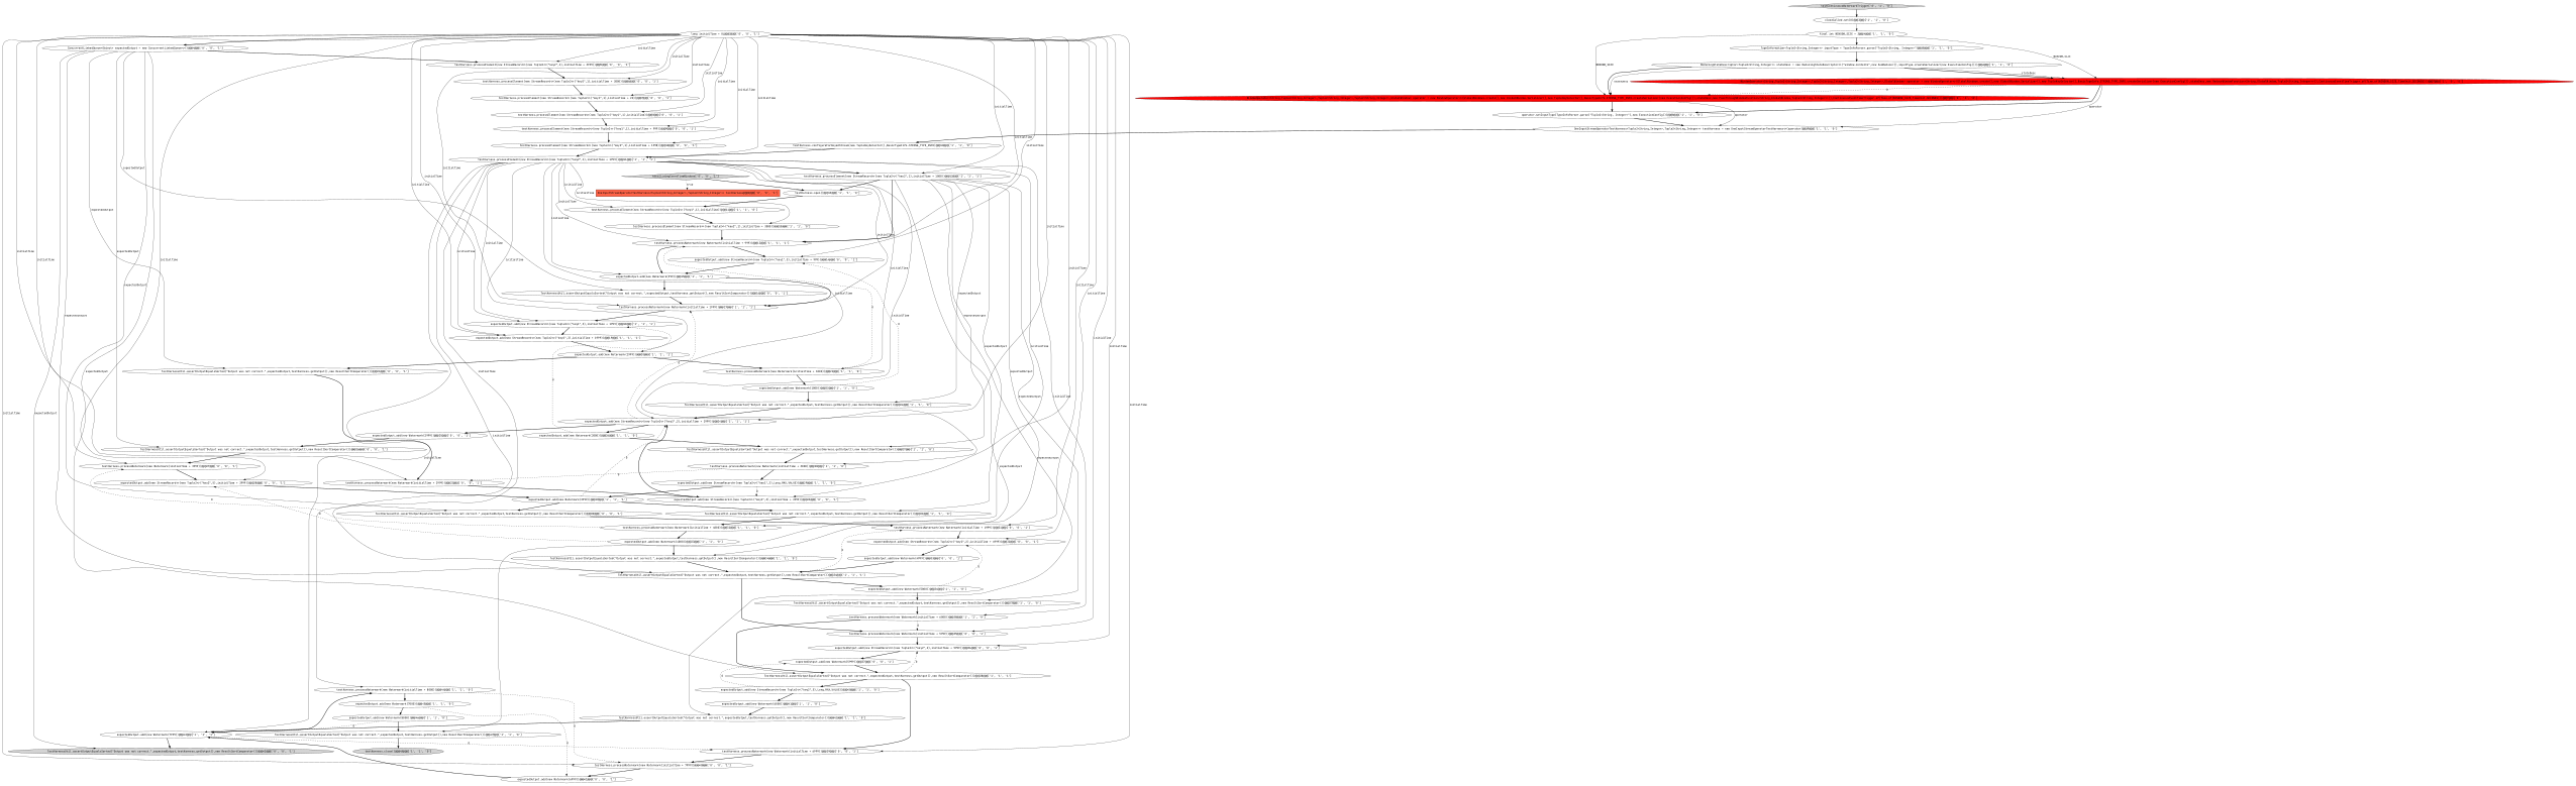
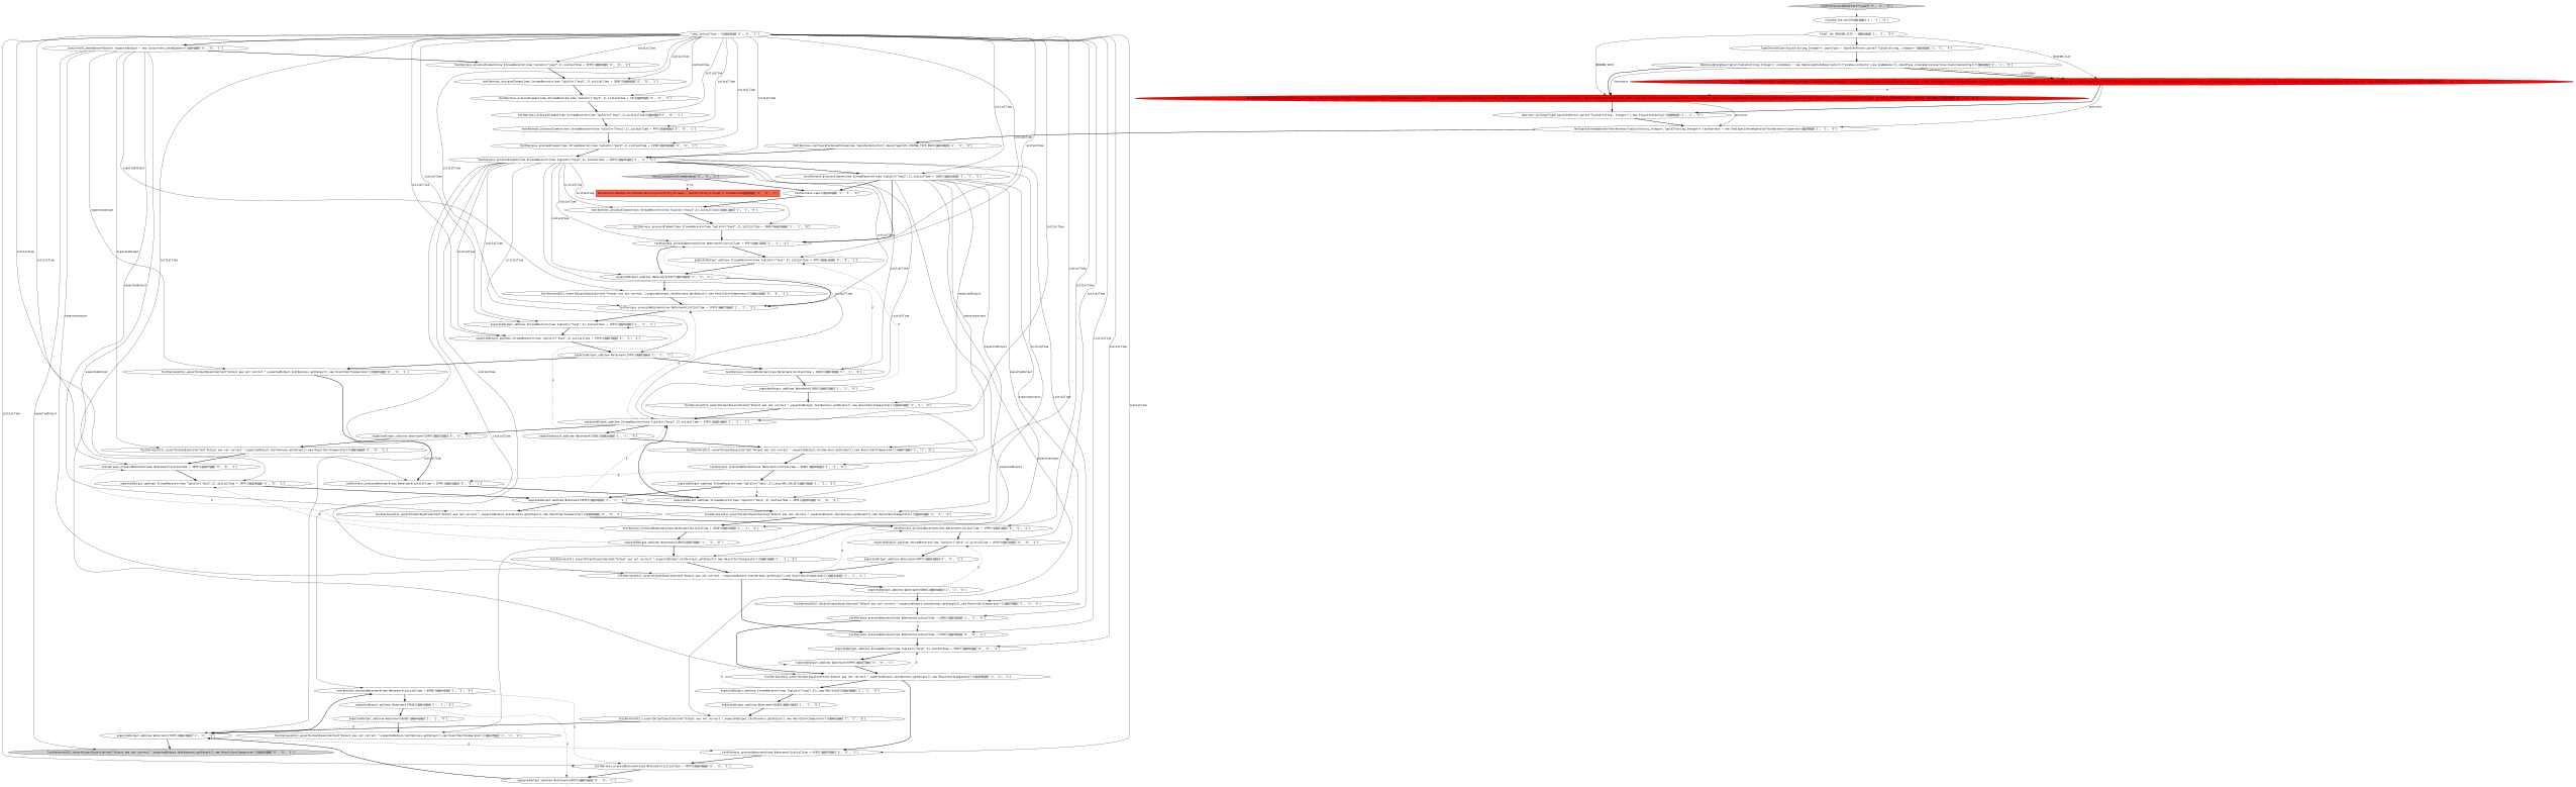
  digraph {
    fontname="JetBrains Mono"
    node [fillcolor=white fontname="JetBrains Mono" shape=ellipse style=filled]
    edge [fontname="JetBrains Mono" style=bold]
    n1 [label="testHarness.processWatermark(new Watermark(initialTime + 8000))@@@44@@@['1', '1', '0']"]
    n2 [label="expectedOutput.add(new Watermark(7000))@@@45@@@['1', '1', '0']"]
    n3 [label="testHarness.processWatermark(new Watermark(initialTime + 7999))@@@40@@@['0', '0', '1']"]
    n4 [label="expectedOutput.add(new Watermark(8000))@@@46@@@['1', '1', '0']"]
    n5 [label="expectedOutput.add(new Watermark(6999))@@@41@@@['0', '0', '1']"]
    n6 [label="long initialTime = 0L@@@3@@@['0', '0', '1']"]
    n7 [label="expectedOutput.add(new StreamRecord<>(new Tuple2<>(\"key2\",2),initialTime + 5999))@@@36@@@['0', '0', '1']"]
    n8 [label="testHarness.processElement(new StreamRecord<>(new Tuple2<>(\"key2\",1),initialTime + 1000))@@@12@@@['1', '1', '1']"]
    n9 [label="testHarness.processElement(new StreamRecord<>(new Tuple2<>(\"key2\",1),initialTime + 1999))@@@11@@@['1', '1', '1']"]
    n10 [label="testHarness.processElement(new StreamRecord<>(new Tuple2<>(\"key1\",1),initialTime + 999))@@@9@@@['0', '0', '1']"]
    n11 [label="expectedOutput.add(new StreamRecord<>(new Tuple2<>(\"key2\",3),initialTime + 1999))@@@19@@@['1', '1', '1']"]
    n12 [label="expectedOutput.add(new StreamRecord<>(new Tuple2<>(\"key1\",3),initialTime + 2999))@@@23@@@['0', '0', '1']"]
    n13 [label="expectedOutput.add(new StreamRecord<>(new Tuple2<>(\"key1\",3),initialTime + 999))@@@14@@@['0', '0', '1']"]
    n14 [label="ConcurrentLinkedQueue<Object> expectedOutput = new ConcurrentLinkedQueue<>()@@@4@@@['0', '0', '1']"]
    n15 [label="expectedOutput.add(new StreamRecord<>(new Tuple2<>(\"key2\",3),initialTime + 2999))@@@24@@@['1', '1', '1']"]
    n16 [label="expectedOutput.add(new StreamRecord<>(new Tuple2<>(\"key2\",5),initialTime + 3999))@@@28@@@['0', '0', '1']"]
    n17 [label="expectedOutput.add(new StreamRecord<>(new Tuple2<>(\"key2\",2),initialTime + 4999))@@@32@@@['0', '0', '1']"]
    n18 [label="expectedOutput.add(new StreamRecord<>(new Tuple2<>(\"key1\",3),initialTime + 1999))@@@18@@@['1', '1', '1']"]
    n19 [label="testHarness.processWatermark(new Watermark(initialTime + 5999))@@@35@@@['0', '0', '1']"]
    n20 [label="testHarness.processWatermark(new Watermark(initialTime + 4999))@@@31@@@['0', '0', '1']"]
    n21 [label="testHarness.processElement(new StreamRecord<>(new Tuple2<>(\"key1\",1),initialTime))@@@8@@@['0', '0', '1']"]
    n22 [label="testHarness.processWatermark(new Watermark(initialTime + 3999))@@@27@@@['0', '0', '1']"]
    n23 [label="testHarness.processElement(new StreamRecord<>(new Tuple2<>(\"key2\",1),initialTime + 3999))@@@5@@@['0', '0', '1']"]
    n24 [label="testHarness.processWatermark(new Watermark(initialTime + 999))@@@13@@@['1', '1', '1']"]
    n25 [label="testHarness.processElement(new StreamRecord<>(new Tuple2<>(\"key1\",1),initialTime + 20))@@@7@@@['0', '0', '1']"]
    n26 [label="testHarness.processWatermark(new Watermark(initialTime + 1999))@@@17@@@['1', '1', '1']"]
    n27 [label="testHarness.processWatermark(new Watermark(initialTime + 6999))@@@39@@@['0', '0', '1']"]
    n28 [label="testHarness.processElement(new StreamRecord<>(new Tuple2<>(\"key2\",1),initialTime + 1998))@@@10@@@['0', '0', '1']"]
    n29 [label="testHarness.processWatermark(new Watermark(initialTime + 2999))@@@22@@@['0', '0', '1']"]
    n30 [label="testHarness.processElement(new StreamRecord<>(new Tuple2<>(\"key2\",1),initialTime + 3000))@@@6@@@['0', '0', '1']"]
    n31 [label="expectedOutput.add(new Watermark(5999))@@@37@@@['0', '0', '1']"]
    n32 [label="TestHarnessUtil.assertOutputEqualsSorted(\"Output was not correct.\",expectedOutput,testHarness.getOutput(),new ResultSortComparator())@@@34@@@['1', '1', '0']"]
    n33 [label="TestHarnessUtil.assertOutputEqualsSorted(\"Output was not correct.\",expectedOutput,testHarness.getOutput(),new ResultSortComparator())@@@47@@@['1', '1', '0']"]
    n34 [label="TestHarnessUtil.assertOutputEqualsSorted(\"Output was not correct.\",expectedOutput,testHarness.getOutput(),new ResultSortComparator())@@@24@@@['1', '1', '0']"]
    n35 [label="testHarness.open()@@@13@@@['1', '1', '0']"]
    n36 [label="TestHarnessUtil.assertOutputEqualsSorted(\"Output was not correct.\",expectedOutput,testHarness.getOutput(),new ResultSortComparator())@@@27@@@['1', '1', '0']"]
    n37 [label="TestHarnessUtil.assertOutputEqualsSorted(\"Output was not correct.\",expectedOutput,testHarness.getOutput(),new ResultSortComparator())@@@37@@@['1', '1', '0']"]
    n38 [label="TestHarnessUtil.assertOutputEqualsSorted(\"Output was not correct.\",expectedOutput,testHarness.getOutput(),new ResultSortComparator())@@@31@@@['1', '1', '0']"]
    n39 [label="TestHarnessUtil.assertOutputEqualsSorted(\"Output was not correct.\",expectedOutput,testHarness.getOutput(),new ResultSortComparator())@@@42@@@['1', '1', '0']"]
    n40 [label="TestHarnessUtil.assertOutputEqualsSorted(\"Output was not correct.\",expectedOutput,testHarness.getOutput(),new ResultSortComparator())@@@34@@@['1', '1', '1']"]
    n41 [label="expectedOutput.add(new Watermark(7999))@@@42@@@['1', '1', '1']"]
    n42 [label="expectedOutput.add(new Watermark(999))@@@15@@@['1', '1', '1']"]
    n43 [label="testHarness.processElement(new StreamRecord<>(new Tuple2<>(\"key1\",1),initialTime))@@@14@@@['1', '1', '0']"]
    n44 [label="testHarness.processElement(new StreamRecord<>(new Tuple2<>(\"key2\",1),initialTime + 3000))@@@15@@@['1', '1', '0']"]
    n45 [label="testHarness.processWatermark(new Watermark(initialTime + 4000))@@@32@@@['1', '1', '0']"]
    n46 [label="testHarness.processWatermark(new Watermark(initialTime + 3000))@@@28@@@['1', '1', '0']"]
    n47 [label="expectedOutput.add(new Watermark(1999))@@@20@@@['1', '1', '1']"]
    n48 [label="testHarness.processWatermark(new Watermark(initialTime + 6000))@@@38@@@['1', '1', '0']"]
    n49 [label="testHarness.processWatermark(new Watermark(initialTime + 1000))@@@22@@@['1', '1', '0']"]
    n50 [label="TestHarnessUtil.assertOutputEqualsSorted(\"Output was not correct.\",expectedOutput,testHarness.getOutput(),new ResultSortComparator())@@@38@@@['1', '1', '1']"]
    n51 [label="TestHarnessUtil.assertOutputEqualsSorted(\"Output was not correct.\",expectedOutput,testHarness.getOutput(),new ResultSortComparator())@@@16@@@['0', '0', '1']"]
    n52 [label="TestHarnessUtil.assertOutputEqualsSorted(\"Output was not correct.\",expectedOutput,testHarness.getOutput(),new ResultSortComparator())@@@26@@@['0', '0', '1']"]
    n53 [fillcolor=lightgray label="TestHarnessUtil.assertOutputEqualsSorted(\"Output was not correct.\",expectedOutput,testHarness.getOutput(),new ResultSortComparator())@@@43@@@['0', '0', '1']"]
    n54 [label="TestHarnessUtil.assertOutputEqualsSorted(\"Output was not correct.\",expectedOutput,testHarness.getOutput(),new ResultSortComparator())@@@30@@@['0', '0', '1']"]
    n55 [label="TestHarnessUtil.assertOutputEqualsSorted(\"Output was not correct.\",expectedOutput,testHarness.getOutput(),new ResultSortComparator())@@@21@@@['0', '0', '1']"]
    n56 [label="expectedOutput.add(new Watermark(2000))@@@26@@@['1', '1', '0']"]
    n57 [label="expectedOutput.add(new Watermark(2999))@@@25@@@['0', '0', '1']"]
    n58 [label="expectedOutput.add(new Watermark(3999))@@@29@@@['1', '1', '1']"]
    n59 [label="expectedOutput.add(new Watermark(4999))@@@33@@@['0', '0', '1']"]
    n60 [label="expectedOutput.add(new StreamRecord<>(new Tuple2<>(\"key2\",5),Long.MAX_VALUE))@@@40@@@['1', '1', '0']"]
    n61 [label="expectedOutput.add(new Watermark(6000))@@@41@@@['1', '1', '0']"]
    n62 [label="expectedOutput.add(new Watermark(5000))@@@36@@@['1', '1', '0']"]
-   n63 [fillcolor=lightgray label="testHarness.close()@@@48@@@['1', '1', '0']"]
    n64 [label="TypeInformation<Tuple2<String,Integer>> inputType = TypeInfoParser.parse(\"Tuple2<String, Integer>\")@@@5@@@['1', '1', '0']"]
    n65 [label="ReducingStateDescriptor<Tuple2<String,Integer>> stateDesc = new ReducingStateDescriptor<>(\"window-contents\",new SumReducer(),inputType.createSerializer(new ExecutionConfig()))@@@6@@@['1', '1', '0']"]
    n66 [fillcolor=red label="WindowOperator<String,Tuple2<String,Integer>,Tuple2<String,Integer>,Tuple2<String,Integer>,GlobalWindow> operator = new WindowOperator<>(GlobalWindows.create(),new GlobalWindow.Serializer(),new TupleKeySelector(),BasicTypeInfo.STRING_TYPE_INFO.createSerializer(new ExecutionConfig()),stateDesc,new ReduceWindowFunction<String,GlobalWindow,Tuple2<String,Integer>>(),ContinuousEventTimeTrigger.of(Time.of(WINDOW_SIZE,TimeUnit.SECONDS)))@@@7@@@['1', '0', '0']"]
    n67 [fillcolor=red label="WindowOperator<String,Tuple2<String,Integer>,Tuple2<String,Integer>,Tuple2<String,Integer>,GlobalWindow> operator = new WindowOperator<>(GlobalWindows.create(),new GlobalWindow.Serializer(),new TupleKeySelector(),BasicTypeInfo.STRING_TYPE_INFO.createSerializer(new ExecutionConfig()),stateDesc,new PassThroughWindowFunction<String,GlobalWindow,Tuple2<String,Integer>>(),ContinuousEventTimeTrigger.of(Time.of(WINDOW_SIZE,TimeUnit.SECONDS)))@@@7@@@['0', '1', '0']"]
    n68 [label="OneInputStreamOperatorTestHarness<Tuple2<String,Integer>,Tuple2<String,Integer>> testHarness = new OneInputStreamOperatorTestHarness<>(operator)@@@9@@@['1', '1', '0']"]
    n69 [label="operator.setInputType(TypeInfoParser.parse(\"Tuple2<String, Integer>\"),new ExecutionConfig())@@@8@@@['1', '1', '0']"]
    n70 [label="testHarness.configureForKeyedStream(new TupleKeySelector(),BasicTypeInfo.STRING_TYPE_INFO)@@@10@@@['1', '1', '0']"]
    n71 [label="expectedOutput.add(new Watermark(4000))@@@33@@@['1', '1', '0']"]
    n72 [label="expectedOutput.add(new StreamRecord<>(new Tuple2<>(\"key1\",3),Long.MAX_VALUE))@@@29@@@['1', '1', '0']"]
    n73 [label="expectedOutput.add(new Watermark(1000))@@@23@@@['1', '1', '0']"]
    n74 [fillcolor=tomato label="OneInputStreamOperatorTestHarness<Tuple2<String,Integer>,Tuple2<String,Integer>> testHarness@@@2@@@['0', '0', '1']" shape=box]
    n75 [label="final int WINDOW_SIZE = 3@@@4@@@['1', '1', '0']"]
    n76 [fillcolor=lightgray label="testSlidingEventTimeWindows['0', '0', '1']" shape=diamond]
    n77 [label="closeCalled.set(0)@@@3@@@['1', '1', '0']"]
    n78 [fillcolor=lightgray label="testContinuousWatermarkTrigger['0', '1', '0']" shape=diamond]
    n1 -> n2
    n1 -> n3 [label=0 style=dashed]
    n2 -> n4
    n2 -> n5 [label=0 style=dashed]
    n3 -> n5
    n4 -> n33
    n4 -> n41 [label=0 style=dashed]
    n5 -> n41
    n6 -> n3 [label=initialTime style=solid]
    n6 -> n7 [label=initialTime style=solid]
    n6 -> n8 [label=initialTime style=solid]
    n6 -> n9 [label=initialTime style=solid]
    n6 -> n10 [label=initialTime style=solid]
    n6 -> n11 [label=initialTime style=solid]
    n6 -> n12 [label=initialTime style=solid]
    n6 -> n13 [label=initialTime style=solid]
    n6 -> n14
    n6 -> n15 [label=initialTime style=solid]
    n6 -> n16 [label=initialTime style=solid]
    n6 -> n17 [label=initialTime style=solid]
    n6 -> n18 [label=initialTime style=solid]
    n6 -> n19 [label=initialTime style=solid]
    n6 -> n20 [label=initialTime style=solid]
    n6 -> n21 [label=initialTime style=solid]
    n6 -> n22 [label=initialTime style=solid]
    n6 -> n23 [label=initialTime style=solid]
    n6 -> n24 [label=initialTime style=solid]
    n6 -> n25 [label=initialTime style=solid]
    n6 -> n26 [label=initialTime style=solid]
    n6 -> n27 [label=initialTime style=solid]
    n6 -> n28 [label=initialTime style=solid]
    n6 -> n29 [label=initialTime style=solid]
    n6 -> n30 [label=initialTime style=solid]
    n7 -> n31
    n8 -> n24
    n8 -> n32 [label=expectedOutput style=solid]
    n8 -> n33 [label=expectedOutput style=solid]
    n8 -> n34 [label=expectedOutput style=solid]
    n8 -> n35
    n8 -> n36 [label=expectedOutput style=solid]
    n8 -> n37 [label=expectedOutput style=solid]
    n8 -> n38 [label=expectedOutput style=solid]
    n8 -> n39 [label=expectedOutput style=solid]
    n9 -> n1 [label=initialTime style=solid]
    n9 -> n8
    n9 -> n11 [label=initialTime style=solid]
    n9 -> n15 [label=initialTime style=solid]
    n9 -> n18 [label=initialTime style=solid]
    n9 -> n24 [label=initialTime style=solid]
    n9 -> n26 [label=initialTime style=solid]
    n9 -> n40 [label=initialTime style=solid]
    n9 -> n41 [label=initialTime style=solid]
    n9 -> n42 [label=initialTime style=solid]
    n9 -> n43 [label=initialTime style=solid]
    n9 -> n44 [label=initialTime style=solid]
    n9 -> n45 [label=initialTime style=solid]
    n9 -> n46 [label=initialTime style=solid]
    n9 -> n47 [label=initialTime style=solid]
    n9 -> n48 [label=initialTime style=solid]
    n9 -> n49 [label=initialTime style=solid]
    n10 -> n28
    n11 -> n47
    n12 -> n15
    n13 -> n42
    n14 -> n23
    n14 -> n40 [label=expectedOutput style=solid]
    n14 -> n50 [label=expectedOutput style=solid]
    n14 -> n51 [label=expectedOutput style=solid]
    n14 -> n52 [label=expectedOutput style=solid]
    n14 -> n53 [label=expectedOutput style=solid]
    n14 -> n54 [label=expectedOutput style=solid]
    n14 -> n55 [label=expectedOutput style=solid]
    n15 -> n26 [label=0 style=dashed]
    n15 -> n56
    n15 -> n57
    n16 -> n58
    n17 -> n59
    n18 -> n11
    n19 -> n7
    n20 -> n17
    n21 -> n10
    n22 -> n16
    n23 -> n30
    n24 -> n13
    n24 -> n42
    n25 -> n21
    n26 -> n18
    n27 -> n3
    n28 -> n9
    n29 -> n12
    n30 -> n25
    n31 -> n50
    n32 -> n40
-   n33 -> n63
    n34 -> n15
    n35 -> n43
    n36 -> n46
    n37 -> n48
    n38 -> n45
    n39 -> n41
    n40 -> n19
    n40 -> n20 [label=0 style=dashed]
    n40 -> n62
    n41 -> n1
    n41 -> n27 [label=0 style=dashed]
    n41 -> n53
    n42 -> n26
    n42 -> n51
    n43 -> n44
    n44 -> n24
    n45 -> n22 [label=0 style=dashed]
    n45 -> n71
    n46 -> n29 [label=0 style=dashed]
    n46 -> n72
    n47 -> n49
    n47 -> n55
    n48 -> n19 [label=0 style=dashed]
    n48 -> n50
    n49 -> n24 [label=0 style=dashed]
    n49 -> n73
    n50 -> n7 [label=0 style=dashed]
    n50 -> n27
    n50 -> n60
    n51 -> n26
    n52 -> n22
    n54 -> n20
    n55 -> n29
    n56 -> n18 [label=0 style=dashed]
    n56 -> n36
    n57 -> n52
    n58 -> n15 [label=0 style=dashed]
    n58 -> n38
    n58 -> n54
    n59 -> n40
    n60 -> n31 [label=0 style=dashed]
    n60 -> n61
    n61 -> n39
    n62 -> n17 [label=0 style=dashed]
    n62 -> n37
    n64 -> n65
    n65 -> n66
    n65 -> n66 [label=stateDesc style=solid]
    n65 -> n67 [label=stateDesc style=solid]
    n65 -> n67
    n66 -> n67 [label=0 style=dashed]
    n66 -> n68 [label=operator style=solid]
    n66 -> n69
    n67 -> n68 [label=operator style=solid]
    n67 -> n69
    n68 -> n70
    n69 -> n68
    n70 -> n9
    n71 -> n16 [label=0 style=dashed]
    n71 -> n32
    n72 -> n12 [label=0 style=dashed]
    n72 -> n58
    n73 -> n13 [label=0 style=dashed]
    n73 -> n34
    n75 -> n64
    n75 -> n66 [label=WINDOW_SIZE style=solid]
    n75 -> n67 [label=WINDOW_SIZE style=solid]
    n76 -> n35
    n76 -> n74 [label=true style=dotted]
    n77 -> n75 [style=solid]
-   n78 -> n77
+   n78 -> n77 [style=dashed]
  }
